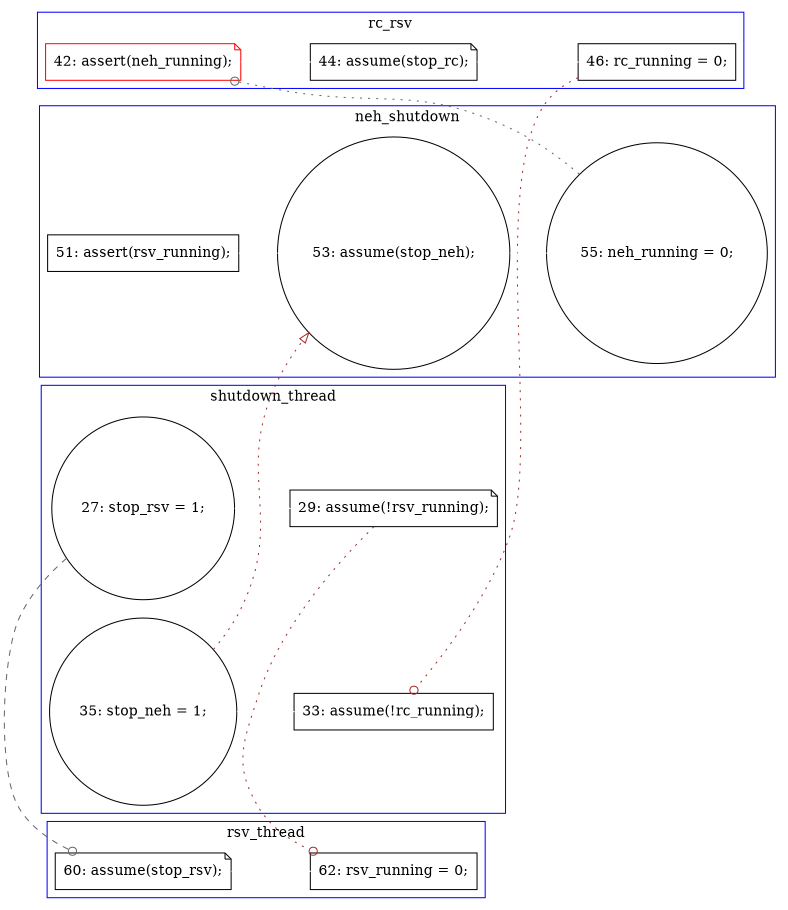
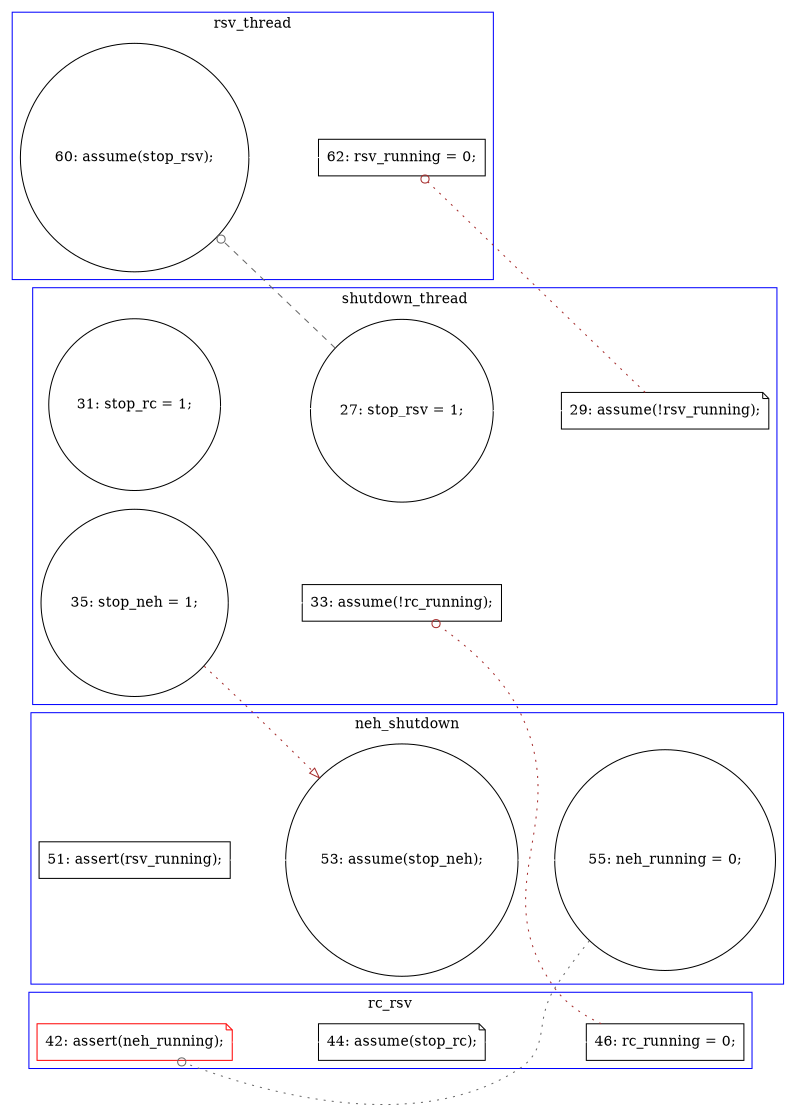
  digraph {
    rankdir=LR
    node [shape=circle]
    edge [color=white style=solid]
-   n1 [label="60: assume(stop_rsv);" shape=note]
+   n1 [label="60: assume(stop_rsv);"]
    n2 [label="62: rsv_running = 0;" shape=box]
    n3 [label="46: rc_running = 0;" shape=box]
    n4 [color=red label="42: assert(neh_running);" shape=note]
    n5 [label="44: assume(stop_rc);" shape=note]
    n6 [label="51: assert(rsv_running);" shape=box]
    n7 [label="53: assume(stop_neh);"]
    n8 [label="55: neh_running = 0;"]
    n9 [label="33: assume(!rc_running);" shape=box]
    n10 [label="27: stop_rsv = 1;"]
+   n11 [label="31: stop_rc = 1;"]
    n12 [label="29: assume(!rsv_running);" shape=note]
    n13 [label="35: stop_neh = 1;"]
    subgraph cluster_1 {
      color=blue
      label=rsv_thread
      n1
      n2
    }
    subgraph cluster_2 {
      color=blue
      label=rc_rsv
      n3
      n4
      n5
    }
    subgraph cluster_3 {
      color=blue
      label=neh_shutdown
      n6
      n7
      n8
    }
    subgraph cluster_4 {
      color=blue
      label=shutdown_thread
      n9
      n10
+     n11
      n12
      n13
    }
    n1 -> n2
    n3 -> n9 [arrowhead=odot color=brown constraint=false style=dotted]
    n4 -> n5
    n5 -> n3
    n6 -> n7
    n7 -> n8
    n8 -> n4 [arrowhead=odot color=gray40 constraint=false style=dotted]
    n10 -> n1 [arrowhead=odot color=gray40 constraint=false style=dashed]
    n10 -> n12
+   n11 -> n10
    n12 -> n2 [arrowhead=odot color=brown constraint=false style=dotted]
    n13 -> n7 [arrowhead=onormal color=brown constraint=false style=dotted]
    n13 -> n9
  }
